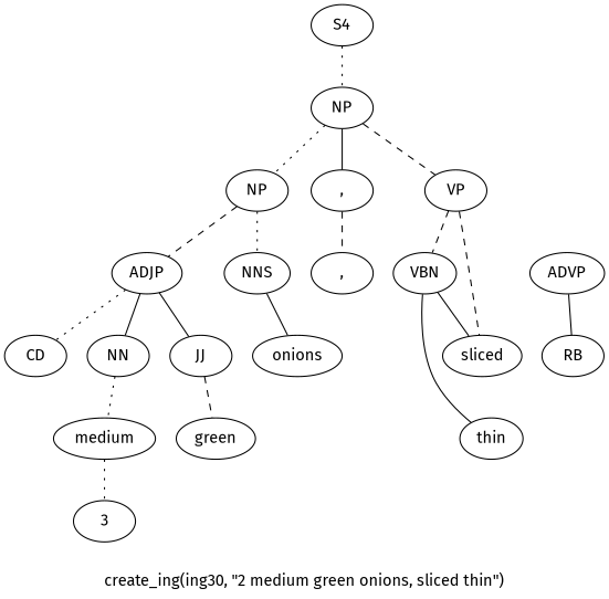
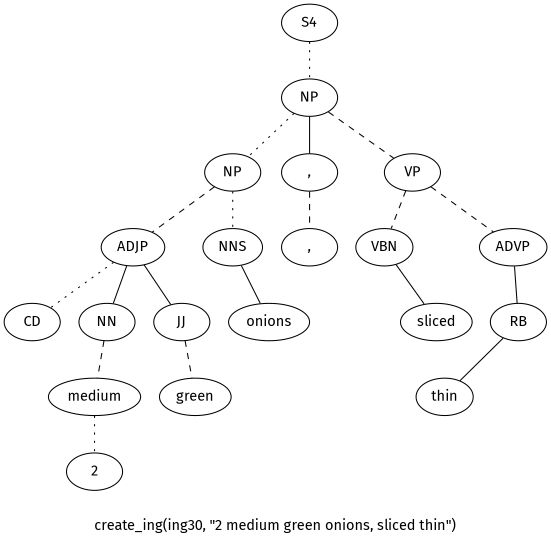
  graph {
    fontname="Fira Sans"
    label="create_ing(ing30, \"2 medium green onions, sliced thin\")"
    node [fontname="Fira Sans"]
    edge [fontname="Fira Sans" style=solid]
    n1 [label=S4]
    n2 [label=NP]
    n3 [label=NP]
    n4 [label=","]
    n5 [label=VP]
    n6 [label=ADJP]
    n7 [label=NNS]
    n8 [label=","]
    n9 [label=VBN]
    n10 [label=ADVP]
    n11 [label=CD]
    n12 [label=NN]
    n13 [label=JJ]
    n14 [label=onions]
    n15 [label=medium]
    n16 [label=green]
-   n17 [label=3]
+   n17 [label=2]
    n18 [label=sliced]
    n19 [label=RB]
    n20 [label=thin]
    n1 -- n2 [style=dotted]
    n2 -- n3 [style=dotted]
    n2 -- n4
    n2 -- n5 [style=dashed]
    n3 -- n6 [style=dashed]
    n3 -- n7 [style=dotted]
    n4 -- n8 [style=dashed]
    n5 -- n9 [style=dashed]
-   n5 -- n18 [style=dashed]
+   n5 -- n10 [style=dashed]
    n6 -- n11 [style=dotted]
    n6 -- n12
    n6 -- n13
    n7 -- n14
    n9 -- n18
    n10 -- n19
-   n12 -- n15 [style=dotted]
+   n12 -- n15 [style=dashed]
    n13 -- n16 [style=dashed]
    n15 -- n17 [style=dotted]
-   n9 -- n20
+   n19 -- n20
  }
